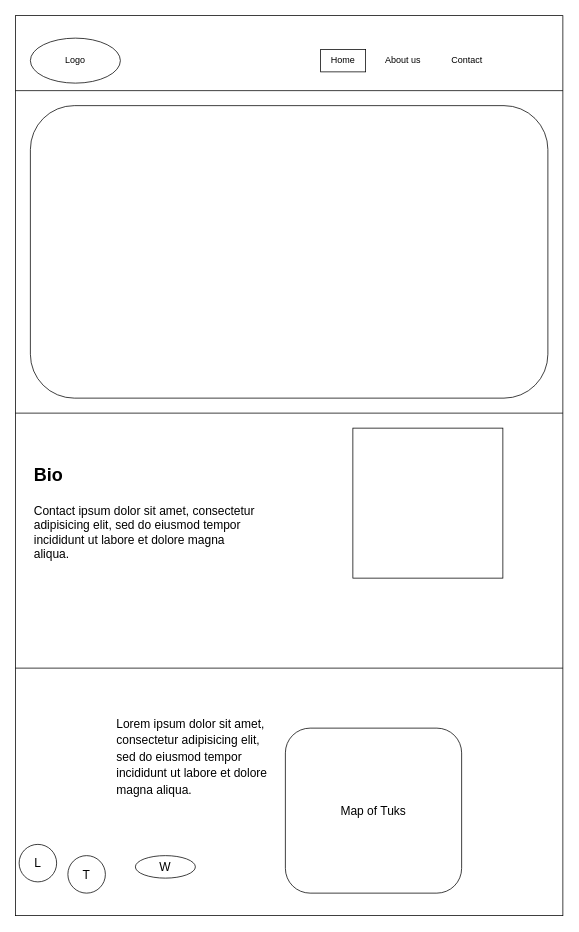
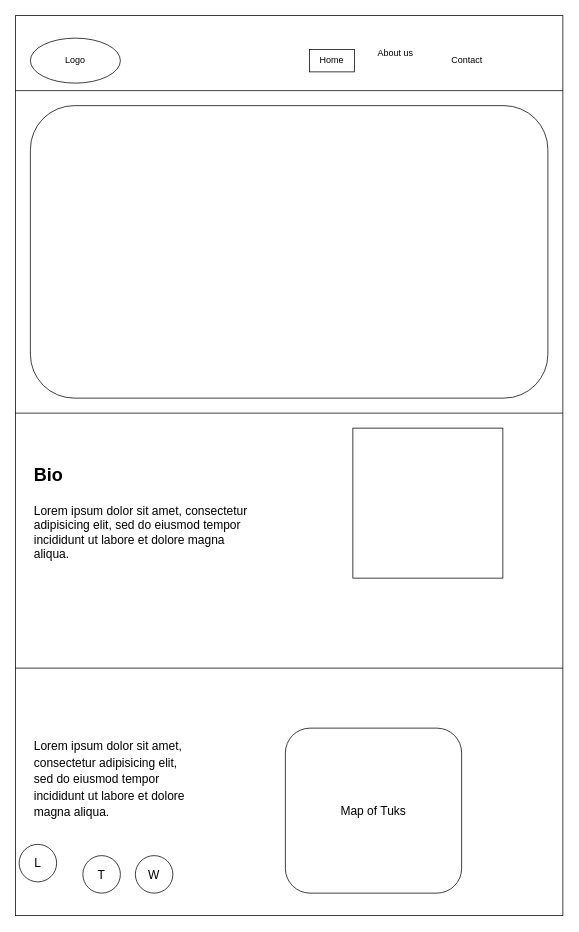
  <mxCell id="0" />
  <mxCell id="1" parent="0" />
  <mxCell id="2" value="" style="group" vertex="1" connectable="0" parent="1"><mxGeometry x="20" y="20" width="730" height="1200" as="geometry" /></mxCell>
  <mxCell id="3" value="" style="rounded=0;whiteSpace=wrap;html=1;movable=1;resizable=1;rotatable=1;deletable=1;editable=1;connectable=1;" vertex="1" parent="2"><mxGeometry width="730" height="1200" as="geometry" /></mxCell>
  <mxCell id="4" value="Logo" style="ellipse;whiteSpace=wrap;html=1;" vertex="1" parent="2"><mxGeometry x="20" y="30" width="120" height="60" as="geometry" /></mxCell>
- <mxCell id="5" value="About us" style="text;html=1;strokeColor=none;fillColor=none;align=center;verticalAlign=middle;whiteSpace=wrap;rounded=0;" vertex="1" parent="2"><mxGeometry x="487" y="45" width="60" height="30" as="geometry" /></mxCell>
+ <mxCell id="5" value="About us" style="text;html=1;strokeColor=none;fillColor=none;align=center;verticalAlign=middle;whiteSpace=wrap;rounded=0;" vertex="1" parent="2"><mxGeometry x="477" y="35" width="60" height="30" as="geometry" /></mxCell>
  <mxCell id="6" value="Contact&amp;nbsp;" style="text;html=1;strokeColor=none;fillColor=none;align=center;verticalAlign=middle;whiteSpace=wrap;rounded=0;" vertex="1" parent="2"><mxGeometry x="574" y="45" width="60" height="30" as="geometry" /></mxCell>
  <mxCell id="7" value="" style="rounded=1;whiteSpace=wrap;html=1;" vertex="1" parent="2"><mxGeometry x="20" y="120" width="690" height="390" as="geometry" /></mxCell>
- <mxCell id="8" value="&lt;h1 style=&quot;&quot;&gt;&lt;font style=&quot;font-size: 24px;&quot;&gt;Bio&lt;/font&gt;&lt;/h1&gt;&lt;p style=&quot;font-size: 16px;&quot;&gt;Contact ipsum dolor sit amet, consectetur adipisicing elit, sed do eiusmod tempor incididunt ut labore et dolore magna aliqua.&lt;/p&gt;" style="text;html=1;strokeColor=none;fillColor=none;spacing=5;spacingTop=-20;whiteSpace=wrap;overflow=hidden;rounded=0;fontSize=16;" vertex="1" parent="2"><mxGeometry x="20" y="580" width="310" height="170" as="geometry" /></mxCell>
+ <mxCell id="8" value="&lt;h1 style=&quot;&quot;&gt;&lt;font style=&quot;font-size: 24px;&quot;&gt;Bio&lt;/font&gt;&lt;/h1&gt;&lt;p style=&quot;font-size: 16px;&quot;&gt;Lorem ipsum dolor sit amet, consectetur adipisicing elit, sed do eiusmod tempor incididunt ut labore et dolore magna aliqua.&lt;/p&gt;" style="text;html=1;strokeColor=none;fillColor=none;spacing=5;spacingTop=-20;whiteSpace=wrap;overflow=hidden;rounded=0;fontSize=16;" vertex="1" parent="2"><mxGeometry x="20" y="580" width="310" height="170" as="geometry" /></mxCell>
  <mxCell id="9" value="" style="whiteSpace=wrap;html=1;aspect=fixed;" vertex="1" parent="2"><mxGeometry x="450" y="550" width="200" height="200" as="geometry" /></mxCell>
  <mxCell id="10" value="L" style="ellipse;whiteSpace=wrap;html=1;aspect=fixed;fontSize=16;" vertex="1" parent="2"><mxGeometry x="5" y="1105" width="50" height="50" as="geometry" /></mxCell>
- <mxCell id="11" value="T" style="ellipse;whiteSpace=wrap;html=1;aspect=fixed;fontSize=16;" vertex="1" parent="2"><mxGeometry x="70" y="1120" width="50" height="50" as="geometry" /></mxCell>
- <mxCell id="12" value="W" style="ellipse;whiteSpace=wrap;html=1;aspect=fixed;fontSize=16;" vertex="1" parent="2"><mxGeometry x="160" y="1120" width="80" height="30" as="geometry" /></mxCell>
- <mxCell id="13" value="&lt;h1 style=&quot;line-height: 50%;&quot;&gt;&lt;span style=&quot;background-color: initial; font-size: 16px; font-weight: normal;&quot;&gt;Lorem ipsum dolor sit amet, consectetur adipisicing elit, sed do eiusmod tempor incididunt ut labore et dolore magna aliqua.&lt;/span&gt;&lt;br&gt;&lt;/h1&gt;" style="text;html=1;strokeColor=none;fillColor=none;spacing=5;spacingTop=-20;whiteSpace=wrap;overflow=hidden;rounded=0;fontSize=16;" vertex="1" parent="2"><mxGeometry x="130" y="920" width="210" height="130" as="geometry" /></mxCell>
+ <mxCell id="11" value="T" style="ellipse;whiteSpace=wrap;html=1;aspect=fixed;fontSize=16;" vertex="1" parent="2"><mxGeometry x="90" y="1120" width="50" height="50" as="geometry" /></mxCell>
+ <mxCell id="12" value="W" style="ellipse;whiteSpace=wrap;html=1;aspect=fixed;fontSize=16;" vertex="1" parent="2"><mxGeometry x="160" y="1120" width="50" height="50" as="geometry" /></mxCell>
+ <mxCell id="13" value="&lt;h1 style=&quot;line-height: 50%;&quot;&gt;&lt;span style=&quot;background-color: initial; font-size: 16px; font-weight: normal;&quot;&gt;Lorem ipsum dolor sit amet, consectetur adipisicing elit, sed do eiusmod tempor incididunt ut labore et dolore magna aliqua.&lt;/span&gt;&lt;br&gt;&lt;/h1&gt;" style="text;html=1;strokeColor=none;fillColor=none;spacing=5;spacingTop=-20;whiteSpace=wrap;overflow=hidden;rounded=0;fontSize=16;" vertex="1" parent="2"><mxGeometry x="20" y="950" width="210" height="130" as="geometry" /></mxCell>
  <mxCell id="14" value="Map of Tuks" style="rounded=1;whiteSpace=wrap;html=1;fontSize=16;" vertex="1" parent="2"><mxGeometry x="360" y="950" width="235" height="220" as="geometry" /></mxCell>
- <mxCell id="15" value="Home" style="text;html=1;strokeColor=default;fillColor=none;align=center;verticalAlign=middle;whiteSpace=wrap;rounded=0;labelBorderColor=none;" vertex="1" parent="2"><mxGeometry x="407" y="45" width="60" height="30" as="geometry" /></mxCell>
+ <mxCell id="15" value="Home" style="text;html=1;strokeColor=default;fillColor=none;align=center;verticalAlign=middle;whiteSpace=wrap;rounded=0;labelBorderColor=none;" vertex="1" parent="2"><mxGeometry x="392" y="45" width="60" height="30" as="geometry" /></mxCell>
  <mxCell id="16" value="" style="endArrow=none;html=1;rounded=0;fontSize=24;" edge="1" parent="2"><mxGeometry width="50" height="50" relative="1" as="geometry"><mxPoint y="870" as="sourcePoint" /><mxPoint x="730" y="870" as="targetPoint" /></mxGeometry></mxCell>
  <mxCell id="17" value="" style="endArrow=none;html=1;rounded=0;fontSize=24;" edge="1" parent="2"><mxGeometry width="50" height="50" relative="1" as="geometry"><mxPoint y="530" as="sourcePoint" /><mxPoint x="730" y="530" as="targetPoint" /></mxGeometry></mxCell>
  <mxCell id="18" value="" style="endArrow=none;html=1;rounded=0;fontSize=24;" edge="1" parent="2"><mxGeometry width="50" height="50" relative="1" as="geometry"><mxPoint y="100" as="sourcePoint" /><mxPoint x="730" y="100" as="targetPoint" /></mxGeometry></mxCell>
